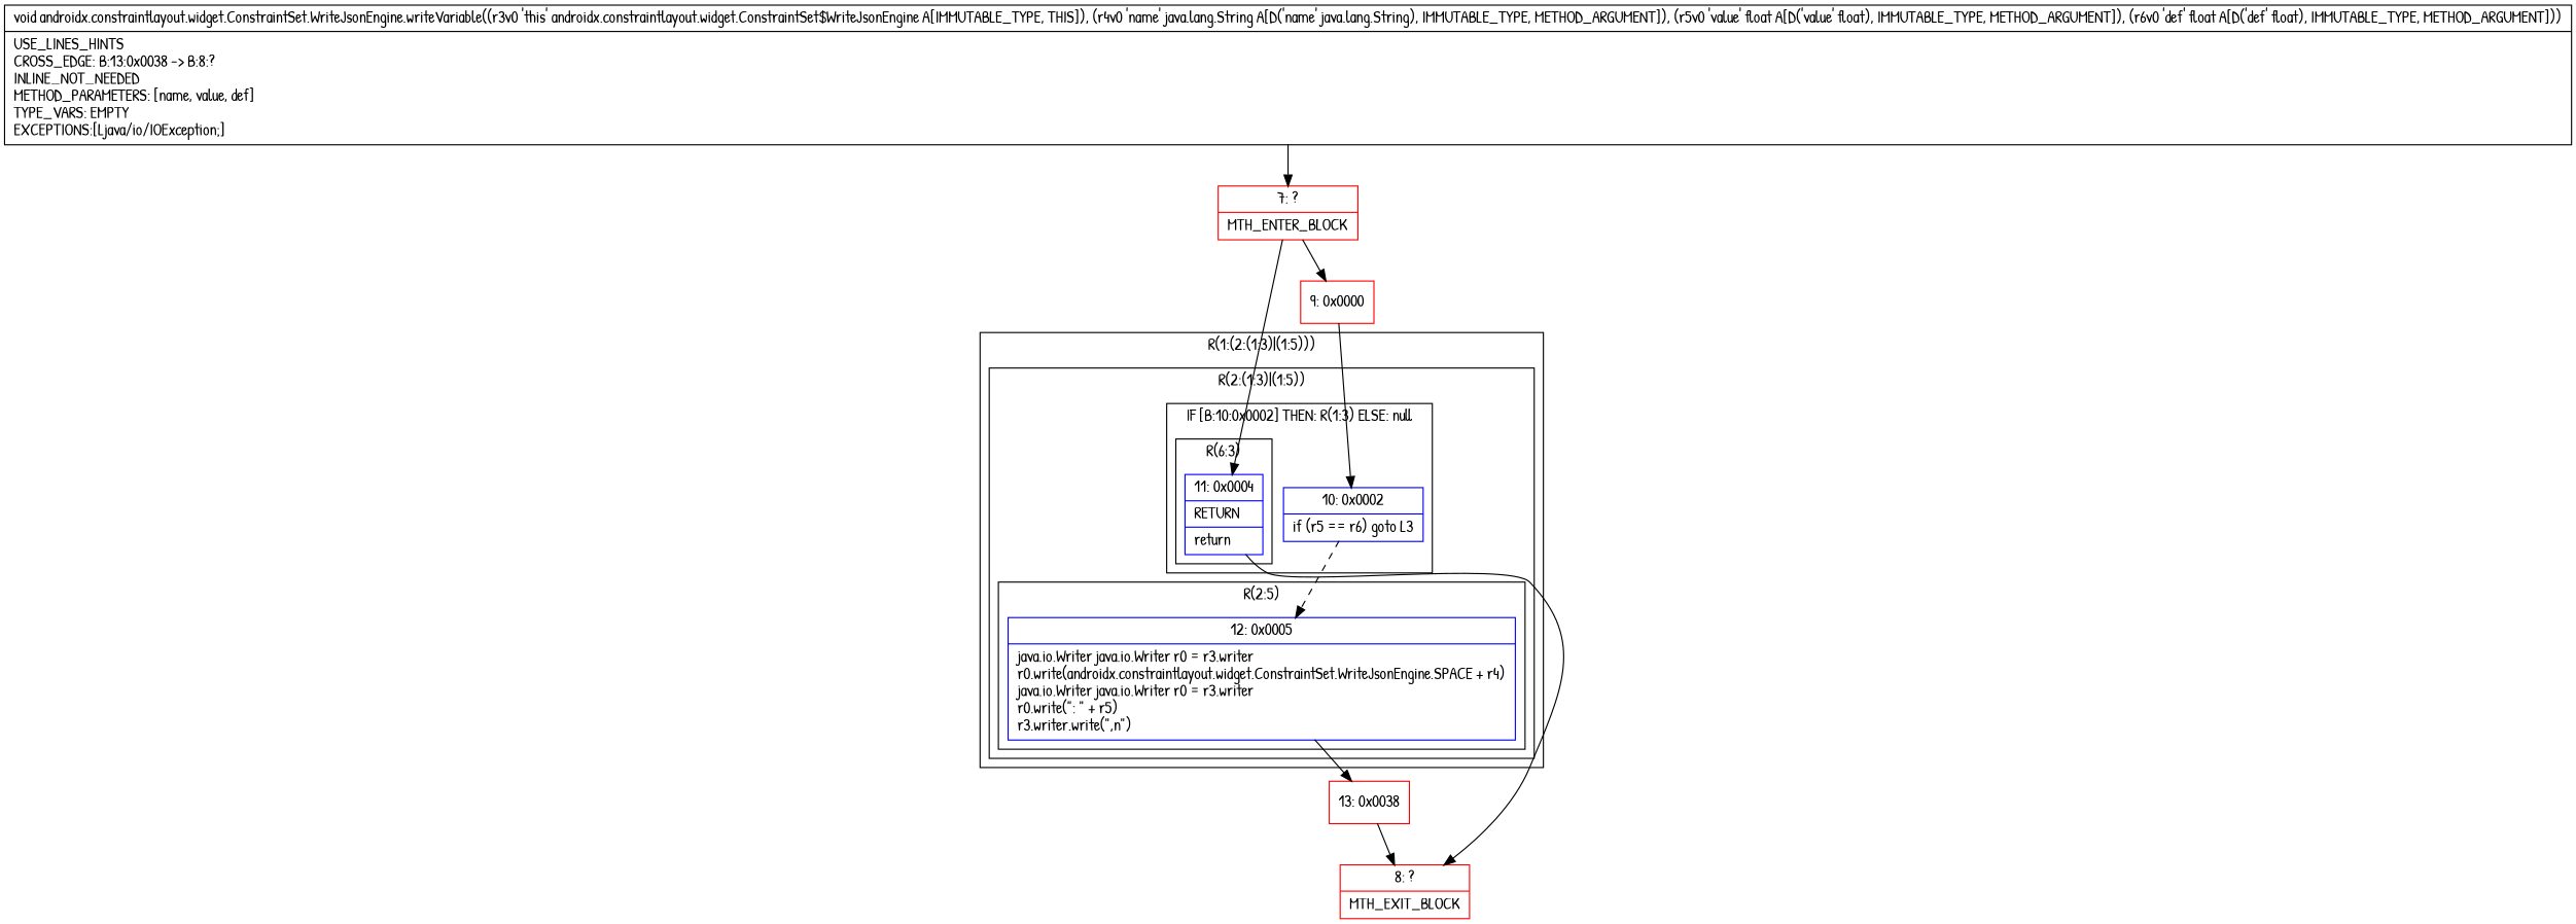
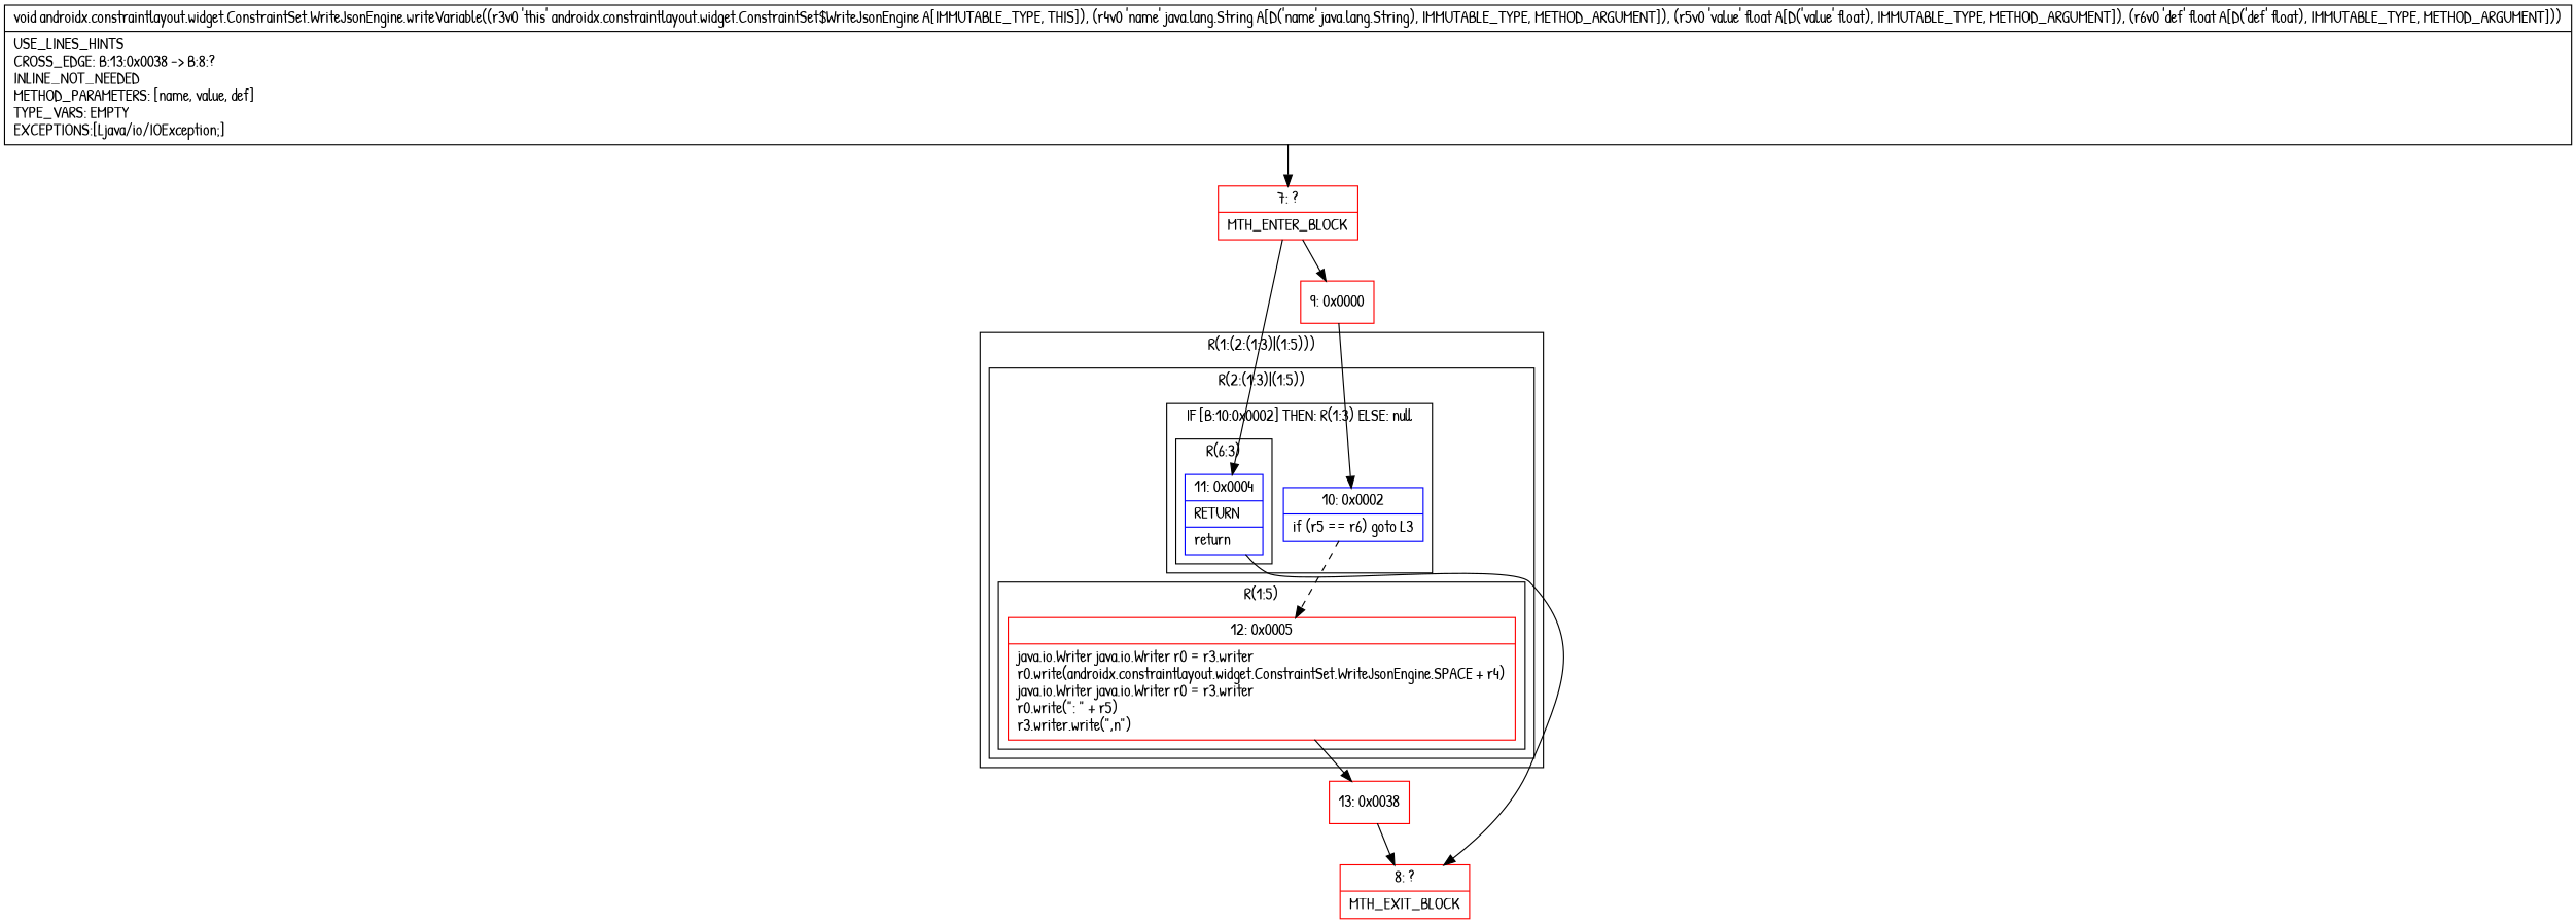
  digraph {
    fontname="Patrick Hand"
    node [color=red fontname="Patrick Hand" shape=record]
    edge [fontname="Patrick Hand"]
    n1 [color=blue label="{11\:\ 0x0004|RETURN\l|return\l}"]
    n2 [color=blue label="{10\:\ 0x0002|if (r5 == r6) goto L3\l}"]
-   n3 [color=blue label="{12\:\ 0x0005|java.io.Writer java.io.Writer r0 = r3.writer\lr0.write(androidx.constraintlayout.widget.ConstraintSet.WriteJsonEngine.SPACE + r4)\ljava.io.Writer java.io.Writer r0 = r3.writer\lr0.write(\": \" + r5)\lr3.writer.write(\",n\")\l}"]
+   n3 [label="{12\:\ 0x0005|java.io.Writer java.io.Writer r0 = r3.writer\lr0.write(androidx.constraintlayout.widget.ConstraintSet.WriteJsonEngine.SPACE + r4)\ljava.io.Writer java.io.Writer r0 = r3.writer\lr0.write(\": \" + r5)\lr3.writer.write(\",n\")\l}"]
    n4 [label="{8\:\ ?|MTH_EXIT_BLOCK\l}"]
    n5 [label="{13\:\ 0x0038}"]
    n6 [label="{7\:\ ?|MTH_ENTER_BLOCK\l}"]
    n7 [label="{9\:\ 0x0000}"]
    n8 [label="{void androidx.constraintlayout.widget.ConstraintSet.WriteJsonEngine.writeVariable((r3v0 'this' androidx.constraintlayout.widget.ConstraintSet$WriteJsonEngine A[IMMUTABLE_TYPE, THIS]), (r4v0 'name' java.lang.String A[D('name' java.lang.String), IMMUTABLE_TYPE, METHOD_ARGUMENT]), (r5v0 'value' float A[D('value' float), IMMUTABLE_TYPE, METHOD_ARGUMENT]), (r6v0 'def' float A[D('def' float), IMMUTABLE_TYPE, METHOD_ARGUMENT]))  | USE_LINES_HINTS\lCROSS_EDGE: B:13:0x0038 \-\> B:8:?\lINLINE_NOT_NEEDED\lMETHOD_PARAMETERS: [name, value, def]\lTYPE_VARS: EMPTY\lEXCEPTIONS:[Ljava\/io\/IOException;]\l}" color=""]
    subgraph cluster_1 {
      label="R(1:(2:(1:3)|(1:5)))"
      subgraph cluster_2 {
        label="R(2:(1:3)|(1:5))"
        subgraph cluster_3 {
          label="IF [B:10:0x0002] THEN: R(1:3) ELSE: null"
          n2
          subgraph cluster_4 {
            label="R(6:3)"
            n1
          }
        }
        subgraph cluster_5 {
-         label="R(2:5)"
+         label="R(1:5)"
          n3
        }
      }
    }
    n1 -> n4
    n2 -> n3 [style=dashed]
    n3 -> n5
    n5 -> n4
    n6 -> n1
    n6 -> n7
    n7 -> n2
    n8 -> n6
  }
